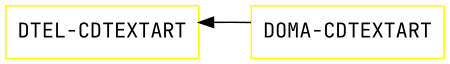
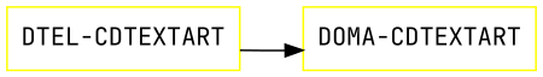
  digraph {
    rankdir=LR
    fontname="JetBrains Mono"
    node [color=yellow shape=box fontname="JetBrains Mono"]
    "DTEL-CDTEXTART"
    "DOMA-CDTEXTART"
-   "DOMA-CDTEXTART" -> "DTEL-CDTEXTART" [fontname="JetBrains Mono"]
+   "DTEL-CDTEXTART" -> "DOMA-CDTEXTART" [fontname="JetBrains Mono"]
  }
